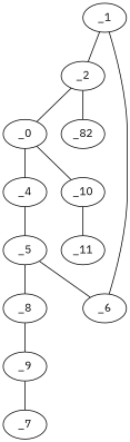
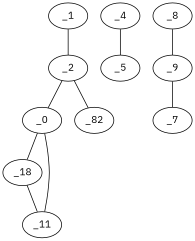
  graph {
    fontname="IBM Plex Sans"
    node [charge=0 chem=1 fontname="IBM Plex Sans" symbol="C  " x=3.7321 y=-1]
    edge [fontname="IBM Plex Sans" valence=1]
    _1 [chem=4 symbol="N  " x=2.866]
    _2 [x=2.866 y=0]
-   _6 [x=3.732 y=-1.5]
    n4 [label=_0 y=0.5]
    n5 [chem=4 label=_82 symbol="N  " x=2 y=0.5]
    _4 [x=4.5981 y=0]
-   _10 [y=1.5]
+   _10 [y=1.5 label=_18]
    _7 [chem=4 symbol="N  " x=3.732 y=-2.5]
    _5 [x=4.5981]
    _11 [chem=4 symbol="N  " y=2.5]
    _8 [x=5.4641 y=-1.5]
    _9 [chem=4 symbol="N  " x=6.3301 y=-2]
    _1 -- _2
-   _1 -- _6 [valence=2]
    _2 -- n4 [valence=2]
    _2 -- n5
-   n4 -- _4
+   n4 -- _11
    n4 -- _10
    _4 -- _5 [valence=2]
    _10 -- _11 [valence=3]
-   _5 -- _6
-   _5 -- _8
    _8 -- _9 [valence=3]
    _9 -- _7
  }
